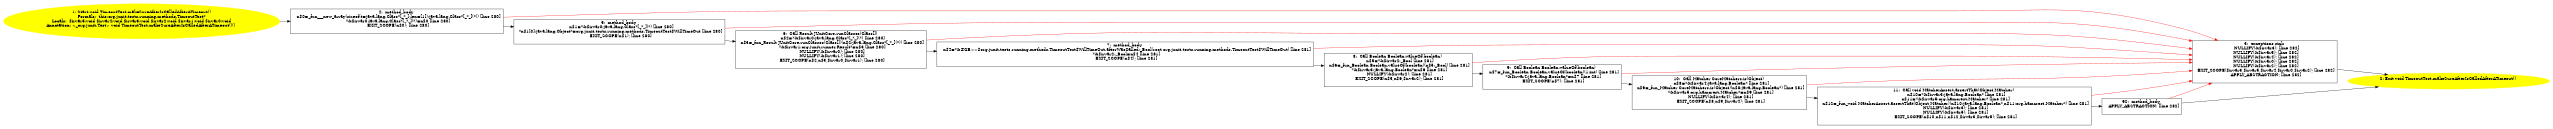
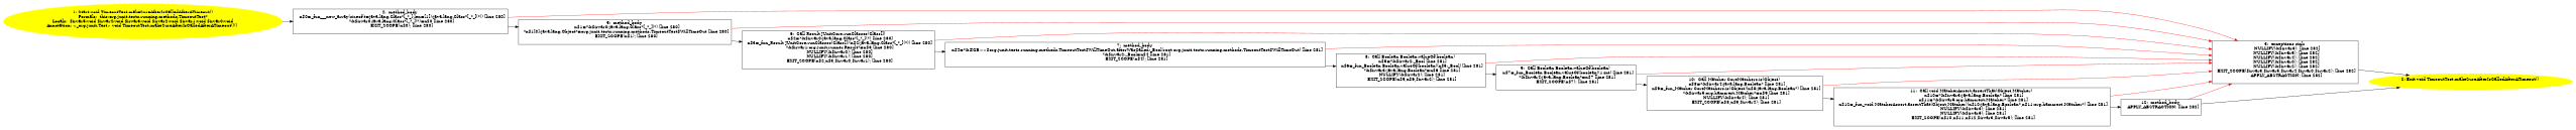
  digraph {
    rankdir=LR
    node [shape=box]
    n1 [color=yellow label="1: Start void TimeoutTest.makeSureAfterIsCalledAfterATimeout()\nFormals:  this:org.junit.tests.running.methods.TimeoutTest*\nLocals:  $irvar5:void $irvar4:void $irvar3:void $irvar2:void $irvar1:void $irvar0:void\nAnnotation: <_org.junit.Test> void TimeoutTest.makeSureAfterIsCalledAfterATimeout()() \n  " style=filled shape=""]
    n2 [label="4:  method_body \n   n$0=_fun___new_array(sizeof(t=java.lang.Class*[_*_];len=[1]):java.lang.Class*[_*_](*)) [line 280]\n  *&$irvar0:java.lang.Class*[_*_](*)=n$0 [line 280]\n  EXIT_SCOPE(n$0); [line 280]\n "]
    n3 [label="3:  exceptions sink \n   NULLIFY(&$irvar3); [line 282]\n  NULLIFY(&$irvar5); [line 282]\n  NULLIFY(&$irvar4); [line 282]\n  NULLIFY(&$irvar0); [line 282]\n  NULLIFY(&$irvar2); [line 282]\n  EXIT_SCOPE($irvar3,$irvar5,$irvar4,$irvar0,$irvar2); [line 282]\n  APPLY_ABSTRACTION; [line 282]\n "]
    n4 [label="5:  method_body \n   n$1=*&$irvar0:java.lang.Class*[_*_](*) [line 280]\n  *n$1[0]:java.lang.Object*=org.junit.tests.running.methods.TimeoutTest$WillTimeOut [line 280]\n  EXIT_SCOPE(n$1); [line 280]\n "]
    n5 [color=yellow label="2: Exit void TimeoutTest.makeSureAfterIsCalledAfterATimeout() \n  " style=filled shape=""]
    n6 [label="6:  Call Result JUnitCore.runClasses(Class[]) \n   n$2=*&$irvar0:java.lang.Class*[_*_](*) [line 280]\n  n$3=_fun_Result JUnitCore.runClasses(Class[])(n$2:java.lang.Class*[_*_](*)) [line 280]\n  *&$irvar1:org.junit.runner.Result*=n$3 [line 280]\n  NULLIFY(&$irvar0); [line 280]\n  NULLIFY(&$irvar1); [line 280]\n  EXIT_SCOPE(n$2,n$3,$irvar0,$irvar1); [line 280]\n "]
    n7 [label="7:  method_body \n   n$4=*&#GB<>$org.junit.tests.running.methods.TimeoutTest$WillTimeOut.afterWasCalled:_Bool(root org.junit.tests.running.methods.TimeoutTest$WillTimeOut) [line 281]\n  *&$irvar2:_Bool=n$4 [line 281]\n  EXIT_SCOPE(n$4); [line 281]\n "]
    n8 [label="8:  Call Boolean Boolean.valueOf(boolean) \n   n$5=*&$irvar2:_Bool [line 281]\n  n$6=_fun_Boolean Boolean.valueOf(boolean)(n$5:_Bool) [line 281]\n  *&$irvar3:java.lang.Boolean*=n$6 [line 281]\n  NULLIFY(&$irvar2); [line 281]\n  EXIT_SCOPE(n$5,n$6,$irvar2); [line 281]\n "]
    n9 [label="9:  Call Boolean Boolean.valueOf(boolean) \n   n$7=_fun_Boolean Boolean.valueOf(boolean)(1:int) [line 281]\n  *&$irvar4:java.lang.Boolean*=n$7 [line 281]\n  EXIT_SCOPE(n$7); [line 281]\n "]
    n10 [label="10:  Call Matcher CoreMatchers.is(Object) \n   n$8=*&$irvar4:java.lang.Boolean* [line 281]\n  n$9=_fun_Matcher CoreMatchers.is(Object)(n$8:java.lang.Boolean*) [line 281]\n  *&$irvar5:org.hamcrest.Matcher*=n$9 [line 281]\n  NULLIFY(&$irvar4); [line 281]\n  EXIT_SCOPE(n$8,n$9,$irvar4); [line 281]\n "]
    n11 [label="11:  Call void MatcherAssert.assertThat(Object,Matcher) \n   n$10=*&$irvar3:java.lang.Boolean* [line 281]\n  n$11=*&$irvar5:org.hamcrest.Matcher* [line 281]\n  n$12=_fun_void MatcherAssert.assertThat(Object,Matcher)(n$10:java.lang.Boolean*,n$11:org.hamcrest.Matcher*) [line 281]\n  NULLIFY(&$irvar3); [line 281]\n  NULLIFY(&$irvar5); [line 281]\n  EXIT_SCOPE(n$10,n$11,n$12,$irvar3,$irvar5); [line 281]\n "]
-   n12 [label="92:  method_body \n   APPLY_ABSTRACTION; [line 282]\n "]
+   n12 [label="12:  method_body \n   APPLY_ABSTRACTION; [line 282]\n "]
    n1 -> n2
    n2 -> n3 [color=red]
    n2 -> n4
    n3 -> n5
    n4 -> n3 [color=red]
    n4 -> n6
    n6 -> n3 [color=red]
    n6 -> n7
    n7 -> n3 [color=red]
    n7 -> n8
    n8 -> n3 [color=red]
    n8 -> n9
    n9 -> n3 [color=red]
    n9 -> n10
    n10 -> n3 [color=red]
    n10 -> n11
    n11 -> n3 [color=red]
    n11 -> n12
    n12 -> n3 [color=red]
    n12 -> n5
  }
